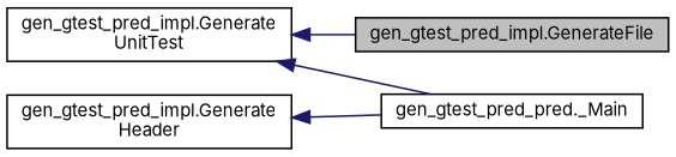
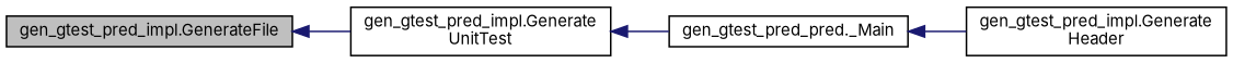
  digraph {
    fontname=Inter
    rankdir=LR
    node [color=black fillcolor=white fontname=Inter fontsize=10 shape=record style=filled]
    edge [color=midnightblue dir=back fontname=Inter fontsize=10 labelfontname=Helvetica labelfontsize=10 style=solid]
    n1 [fillcolor=grey75 fontcolor=black height=0.2 label="gen_gtest_pred_impl.GenerateFile" width=0.4]
    n2 [height=0.2 label="gen_gtest_pred_impl.Generate\lUnitTest" width=0.4]
    n3 [height=0.2 label="gen_gtest_pred_impl.Generate\lHeader" width=0.4]
    n4 [height=0.2 label="gen_gtest_pred_pred._Main" width=0.4]
-   n2 -> n1
+   n1 -> n2
    n2 -> n4
-   n3 -> n4
+   n4 -> n3
  }
